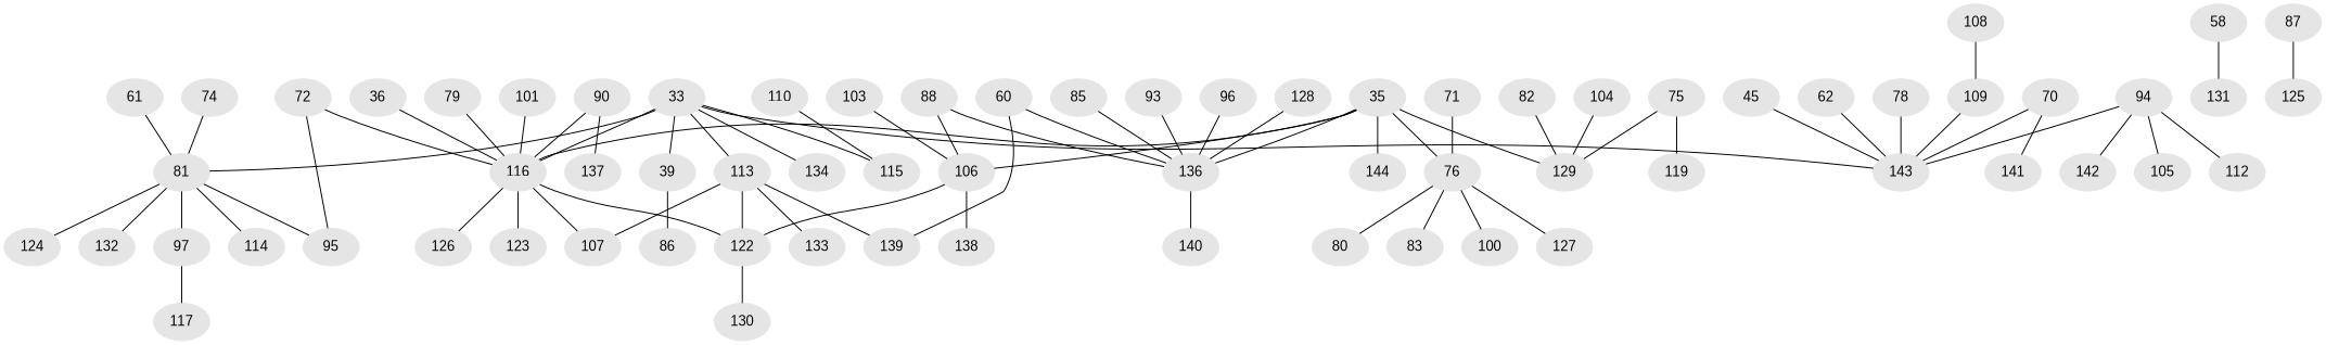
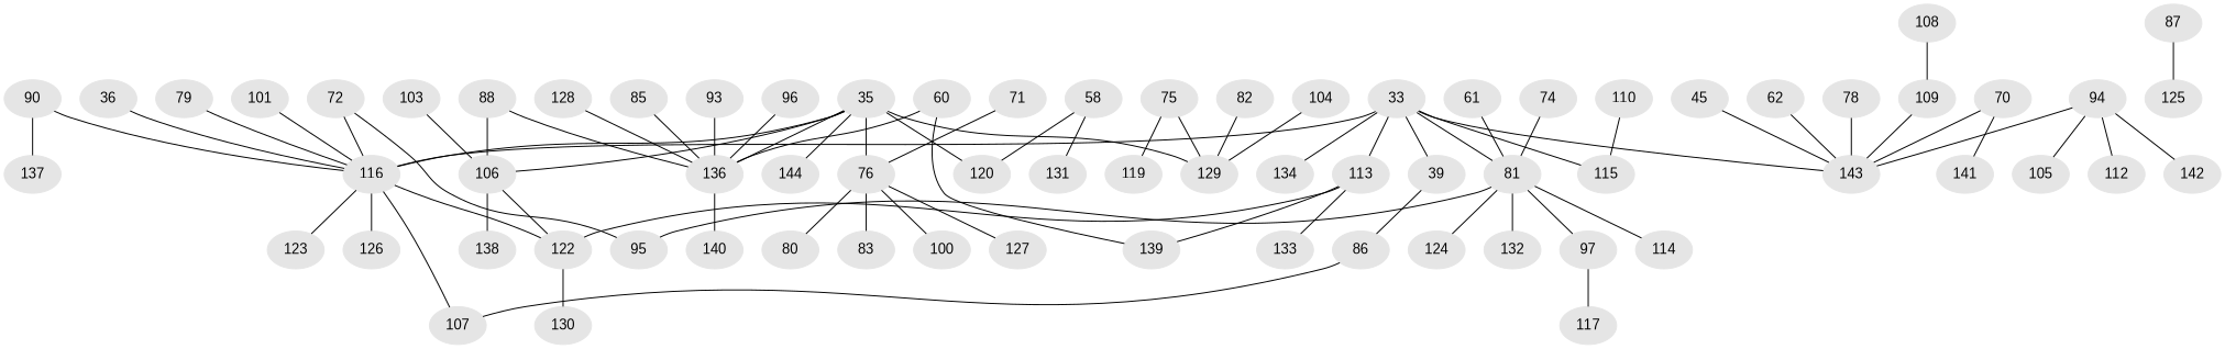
  graph {
    fontname="Liberation Sans"
    node [color=gray90 fontname="Liberation Sans" style=filled]
    edge [fontname="Liberation Sans"]
    33 [super="+17"]
    39 [super="+25"]
    81 [super="+51+48"]
    113 [super="+13"]
    115 [super="+77"]
    116 [super="+9+52+98+89"]
    134 [super="+47"]
    143 [super="+69+135"]
    86
    95
    97
    114
    124
    132
    139
    122 [super="+64+99+111"]
    133
    107
    123
    126
    35 [super="+19"]
    76 [super="+40"]
    106 [super="+84+50"]
+   120 [super="+7"]
    129 [super="+21"]
    136 [super="+91"]
    144
    80
    83
    100
    127
    138
    140
    36
    45
    58
    131
    60
    61
    62
    130 [super="+59+118+121"]
    70
    141
    71
    72
    74
    75 [super="+32"]
    119
    78 [super="+42"]
    79
    117
    82
    85
    125 [super="+27"]
    87
    88 [super="+56"]
    90
    137
    93
    94 [super="+41+49+54"]
    105
    112
    142
    96
    101
    103
    104
    109 [super="+92"]
    108
    110
    128 [super="+102"]
    33 -- 39 [weight=2]
    33 -- 81
    33 -- 113
    33 -- 115
    33 -- 116 [weight=2]
    33 -- 134
    33 -- 143
    39 -- 86
    81 -- 95
    81 -- 97
    81 -- 114
    81 -- 124
    81 -- 132
    113 -- 139
    113 -- 122
    113 -- 133
    116 -- 122
    116 -- 107
    116 -- 123
    116 -- 126
-   113 -- 107
+   86 -- 107
    97 -- 117
    122 -- 130
    35 -- 116 [weight=2]
    35 -- 76
    35 -- 106
+   35 -- 120
    35 -- 129
    35 -- 136
    35 -- 144
    76 -- 80
    76 -- 83
    76 -- 100
    76 -- 127
    106 -- 122
    106 -- 138
    136 -- 140
    36 -- 116
    45 -- 143
+   58 -- 120
    58 -- 131
    60 -- 139
    60 -- 136
    61 -- 81
    62 -- 143
    70 -- 143
    70 -- 141
    71 -- 76
    72 -- 116
    72 -- 95
    74 -- 81
    75 -- 129
    75 -- 119
    78 -- 143
    79 -- 116
    82 -- 129
    85 -- 136
    87 -- 125
    88 -- 106
    88 -- 136
    90 -- 116
    90 -- 137
    93 -- 136
    94 -- 143
    94 -- 105
    94 -- 112
    94 -- 142
    96 -- 136
    101 -- 116
    103 -- 106
    104 -- 129
    109 -- 143
    108 -- 109
    110 -- 115
    128 -- 136 [weight=2]
  }
